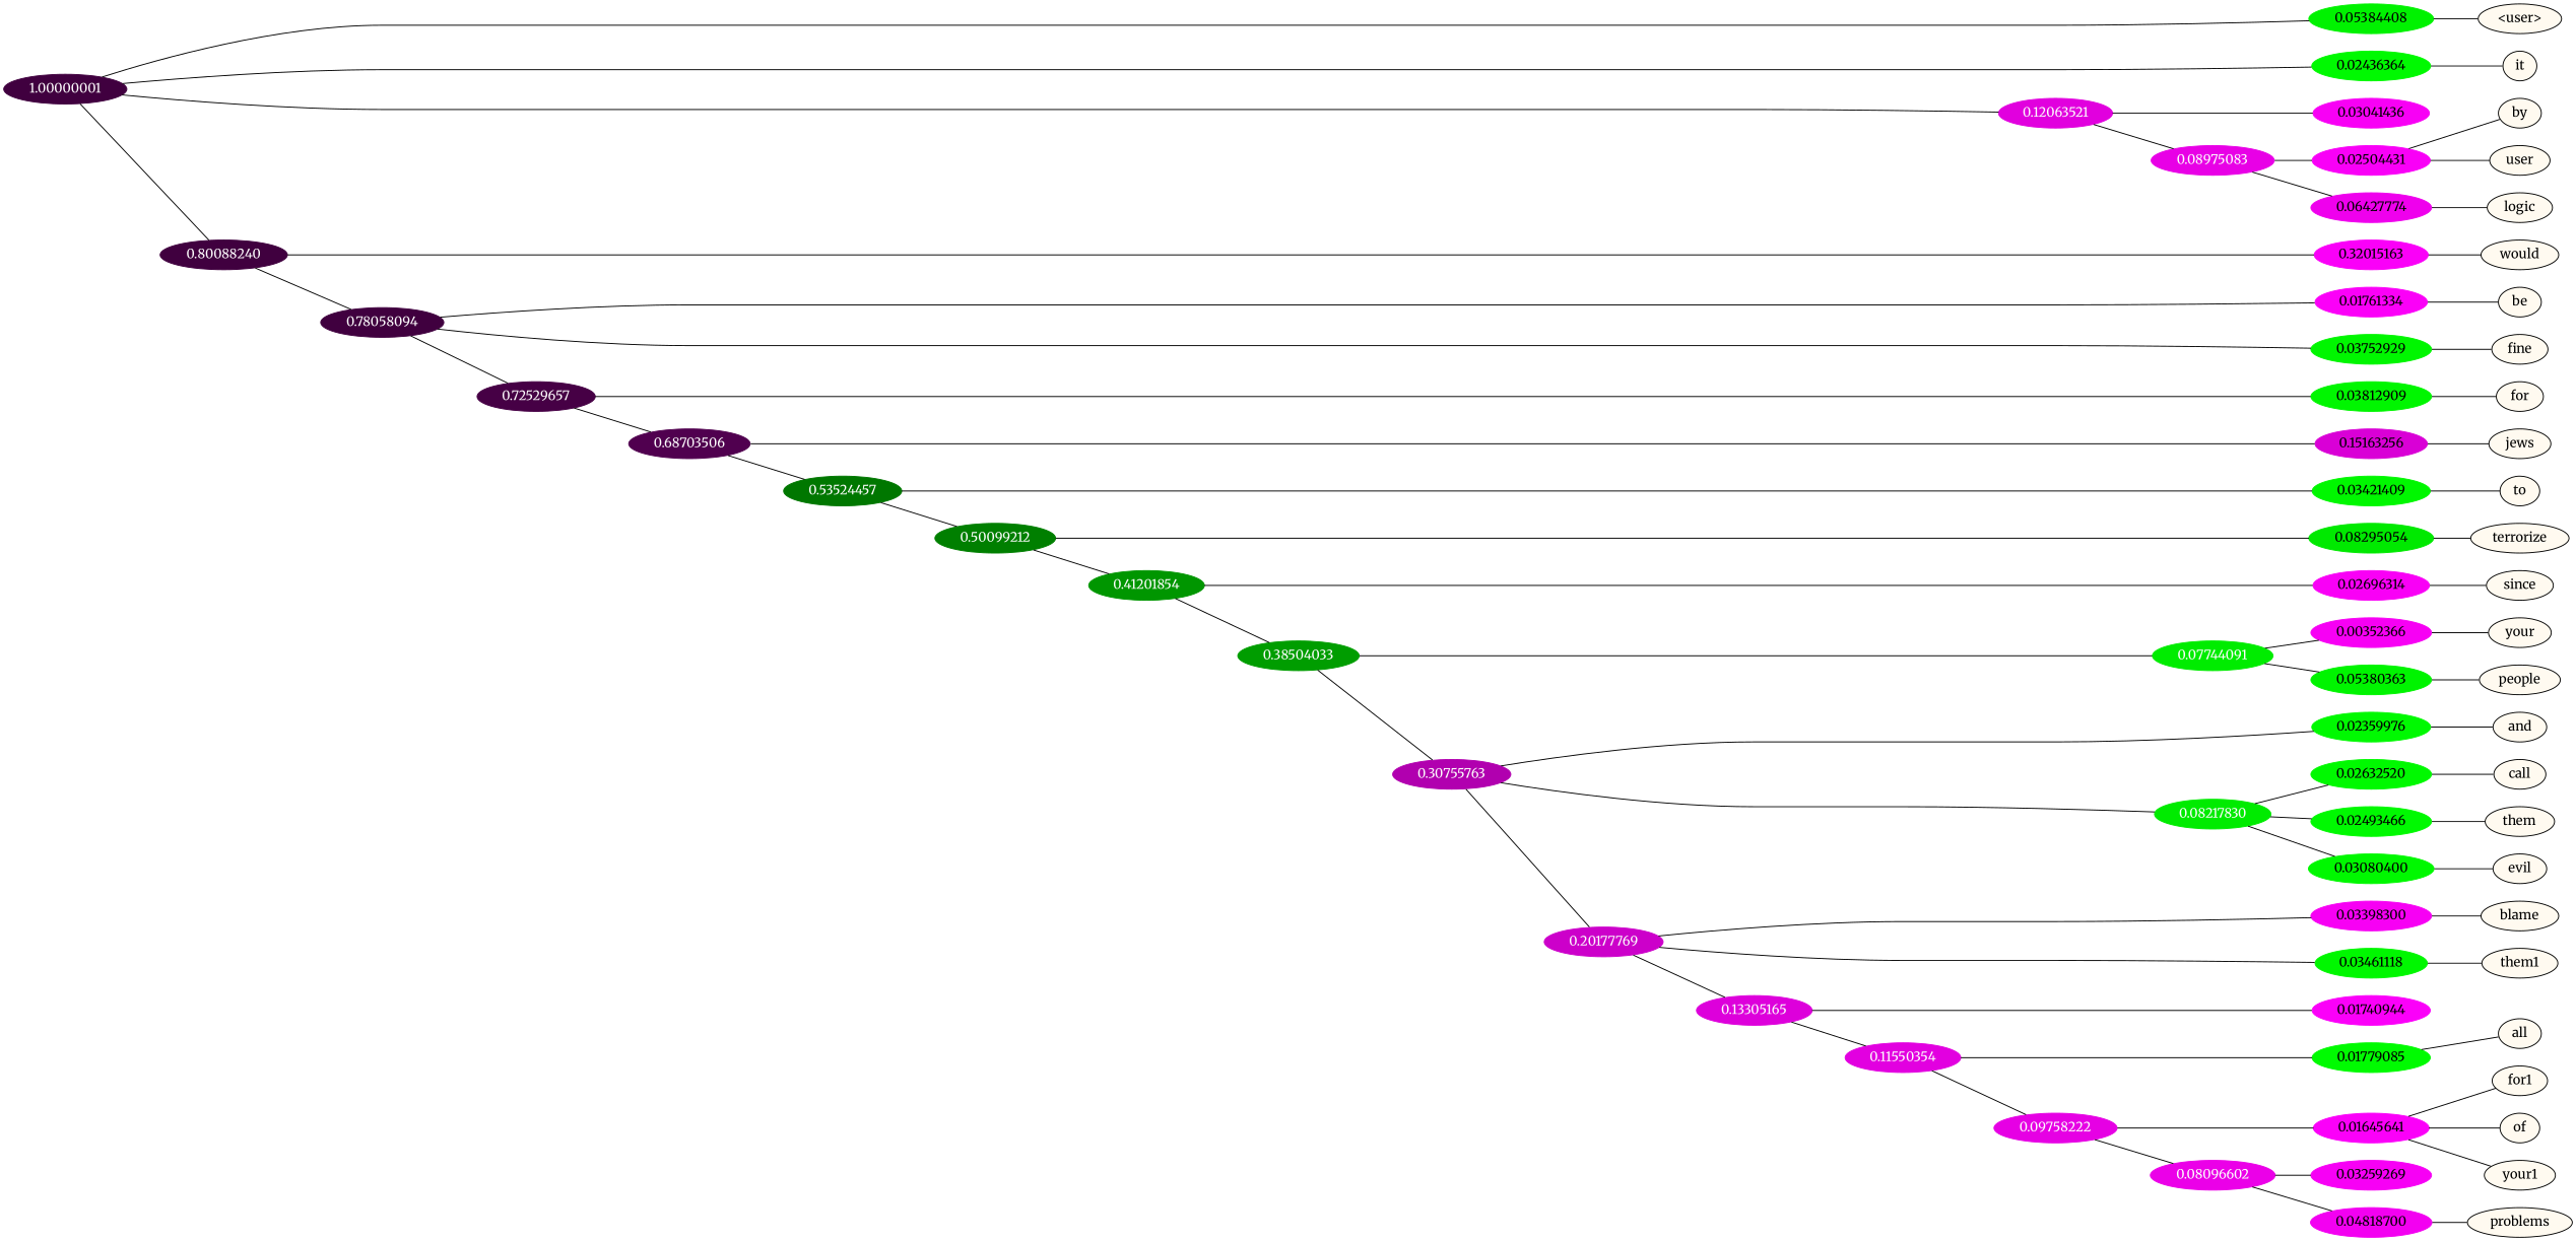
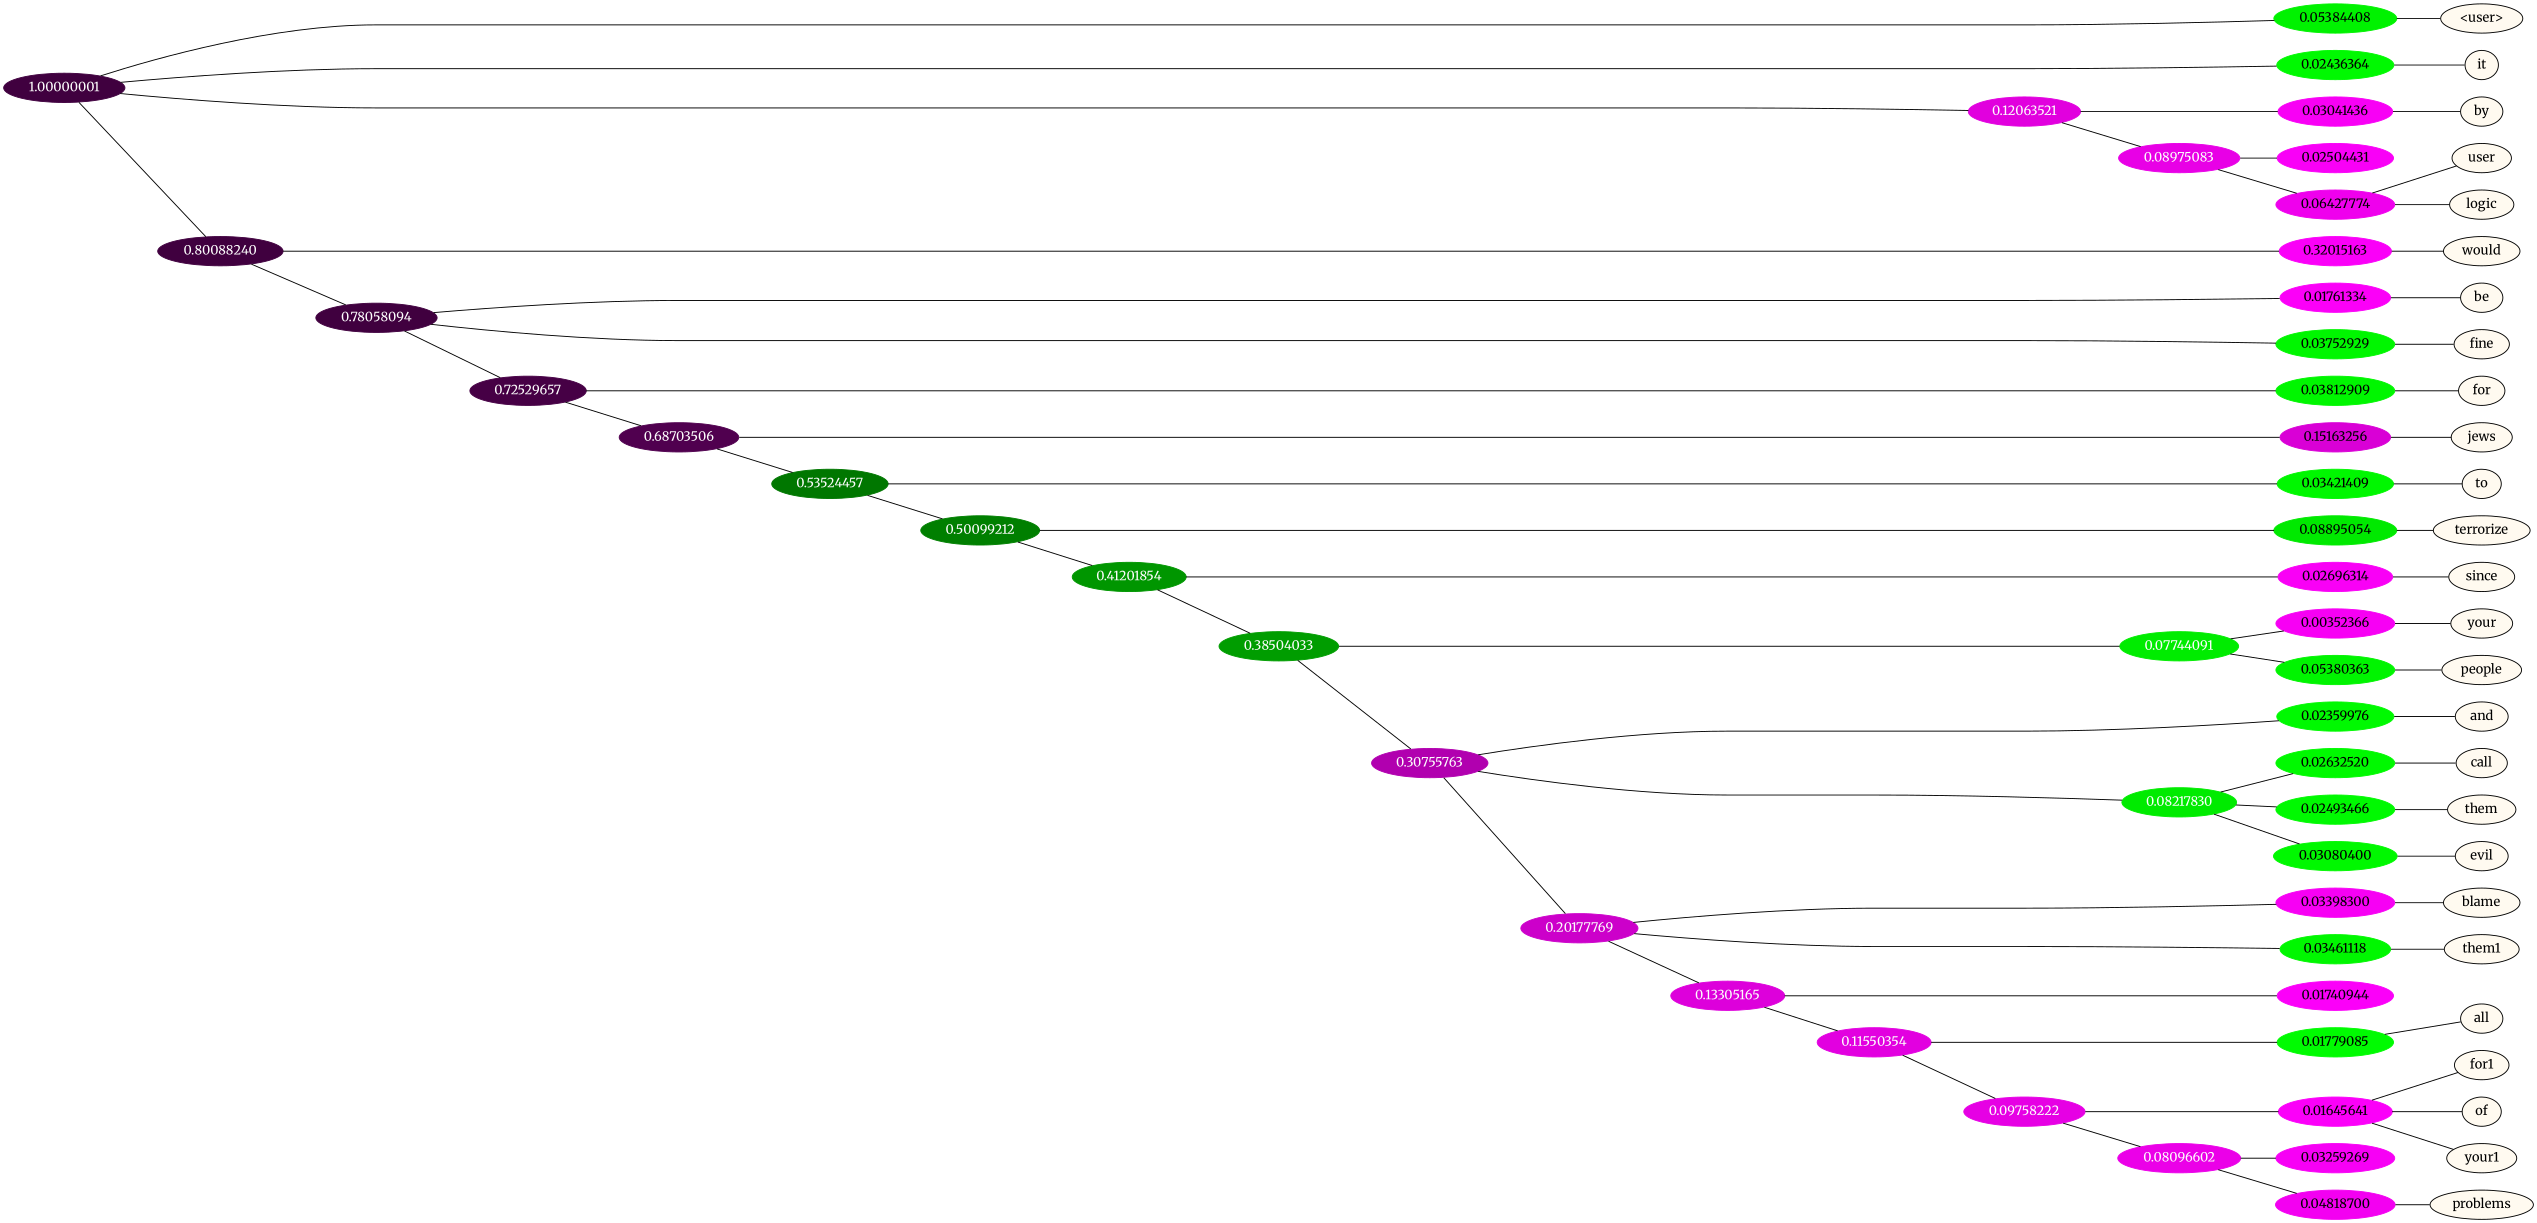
  graph {
    fontname=Merriweather
    rankdir=LR
    node [color=black fontname=Merriweather format=png nodesep=0.001 ordering=out overlap_scaling=0.01 ranksep=0.001 style=filled]
    edge [fontname=Merriweather]
    n1 [fillcolor=floralwhite height=0.15 label="\<user\>" style="filled,solid" width=0.15]
    n2 [fillcolor=floralwhite height=0.15 label=by style="filled,solid" width=0.15]
    n3 [fillcolor=floralwhite height=0.15 label=user style="filled,solid" width=0.15]
    n4 [fillcolor=floralwhite height=0.15 label=logic style="filled,solid" width=0.15]
    n5 [fillcolor=floralwhite height=0.15 label=it style="filled,solid" width=0.15]
    n6 [fillcolor=floralwhite height=0.15 label=would style="filled,solid" width=0.15]
    n7 [fillcolor=floralwhite height=0.15 label=be style="filled,solid" width=0.15]
    n8 [fillcolor=floralwhite height=0.15 label=fine style="filled,solid" width=0.15]
    n9 [fillcolor=floralwhite height=0.15 label=for style="filled,solid" width=0.15]
    n10 [fillcolor=floralwhite height=0.15 label=jews style="filled,solid" width=0.15]
    n11 [fillcolor=floralwhite height=0.15 label=to style="filled,solid" width=0.15]
    n12 [fillcolor=floralwhite height=0.15 label=terrorize style="filled,solid" width=0.15]
    n13 [fillcolor=floralwhite height=0.15 label=since style="filled,solid" width=0.15]
    n14 [fillcolor=floralwhite height=0.15 label=your style="filled,solid" width=0.15]
    n15 [fillcolor=floralwhite height=0.15 label=people style="filled,solid" width=0.15]
    n16 [fillcolor=floralwhite height=0.15 label=call style="filled,solid" width=0.15]
    n17 [fillcolor=floralwhite height=0.15 label=them style="filled,solid" width=0.15]
    n18 [fillcolor=floralwhite height=0.15 label=evil style="filled,solid" width=0.15]
    n19 [fillcolor=floralwhite height=0.15 label=and style="filled,solid" width=0.15]
    n20 [fillcolor=floralwhite height=0.15 label=blame style="filled,solid" width=0.15]
    n21 [fillcolor=floralwhite height=0.15 label=them1 style="filled,solid" width=0.15]
    n22 [fillcolor=floralwhite height=0.15 label=for1 style="filled,solid" width=0.15]
    n23 [fillcolor=floralwhite height=0.15 label=all style="filled,solid" width=0.15]
    n24 [fillcolor=floralwhite height=0.15 label=of style="filled,solid" width=0.15]
    n25 [fillcolor=floralwhite height=0.15 label=your1 style="filled,solid" width=0.15]
    n26 [fillcolor=floralwhite height=0.15 label=problems style="filled,solid" width=0.15]
    n27 [color="0.334 1.000 0.946" fontcolor=black height=0.15 label=0.05384408 width=0.15]
    n28 [color="0.835 1.000 0.970" fontcolor=black height=0.15 label=0.03041436 width=0.15]
    n29 [color="0.835 1.000 0.975" fontcolor=black height=0.15 label=0.02504431 width=0.15]
    n30 [color="0.835 1.000 0.936" fontcolor=black height=0.15 label=0.06427774 width=0.15]
    n31 [color="0.334 1.000 0.976" fontcolor=black height=0.15 label=0.02436364 width=0.15]
    n32 [color="0.835 1.000 0.980" fontcolor=black height=0.15 label=0.32015163 width=0.15]
    n33 [color="0.835 1.000 0.982" fontcolor=black height=0.15 label=0.01761334 width=0.15]
    n34 [color="0.334 1.000 0.962" fontcolor=black height=0.15 label=0.03752929 width=0.15]
    n35 [color="0.334 1.000 0.962" fontcolor=black height=0.15 label=0.03812909 width=0.15]
    n36 [color="0.835 1.000 0.848" fontcolor=black height=0.15 label=0.15163256 width=0.15]
    n37 [color="0.334 1.000 0.966" fontcolor=black height=0.15 label=0.03421409 width=0.15]
-   n38 [color="0.334 1.000 0.911" fontcolor=black height=0.15 label=0.08295054 width=0.15]
+   n38 [color="0.334 1.000 0.911" fontcolor=black height=0.15 label=0.08895054 width=0.15]
    n39 [color="0.835 1.000 0.973" fontcolor=black height=0.15 label=0.02696314 width=0.15]
    n40 [color="0.835 1.000 0.966" fontcolor=black height=0.15 label=0.00352366 width=0.15]
    n41 [color="0.334 1.000 0.956" fontcolor=black height=0.15 label=0.05380363 width=0.15]
    n42 [color="0.334 1.000 0.974" fontcolor=black height=0.15 label=0.02632520 width=0.15]
    n43 [color="0.334 1.000 0.975" fontcolor=black height=0.15 label=0.02493466 width=0.15]
    n44 [color="0.334 1.000 0.969" fontcolor=black height=0.15 label=0.03080400 width=0.15]
    n45 [color="0.334 1.000 0.976" fontcolor=black height=0.15 label=0.02359976 width=0.15]
    n46 [color="0.835 1.000 0.966" fontcolor=black height=0.15 label=0.03398300 width=0.15]
    n47 [color="0.334 1.000 0.965" fontcolor=black height=0.15 label=0.03461118 width=0.15]
    n48 [color="0.835 1.000 0.983" fontcolor=black height=0.15 label=0.01740944 width=0.15]
    n49 [color="0.334 1.000 0.982" fontcolor=black height=0.15 label=0.01779085 width=0.15]
    n50 [color="0.835 1.000 0.984" fontcolor=black height=0.15 label=0.01645641 width=0.15]
    n51 [color="0.835 1.000 0.967" fontcolor=black height=0.15 label=0.03259269 width=0.15]
    n52 [color="0.835 1.000 0.952" fontcolor=black height=0.15 label=0.04818700 width=0.15]
    n53 [color="0.835 1.000 0.250" fontcolor=grey99 height=0.15 label=1.00000001 width=0.15]
    n54 [color="0.835 1.000 0.879" fontcolor=grey99 height=0.15 label=0.12063521 width=0.15]
    n55 [color="0.835 1.000 0.250" fontcolor=grey99 height=0.15 label=0.80088240 width=0.15]
    n56 [color="0.835 1.000 0.910" fontcolor=grey99 height=0.15 label=0.08975083 width=0.15]
    n57 [color="0.835 1.000 0.250" fontcolor=grey99 height=0.15 label=0.78058094 width=0.15]
    n58 [color="0.835 1.000 0.275" fontcolor=grey99 height=0.15 label=0.72529657 width=0.15]
    n59 [color="0.835 1.000 0.313" fontcolor=grey99 height=0.15 label=0.68703506 width=0.15]
    n60 [color="0.334 1.000 0.465" fontcolor=grey99 height=0.15 label=0.53524457 width=0.15]
    n61 [color="0.334 1.000 0.499" fontcolor=grey99 height=0.15 label=0.50099212 width=0.15]
    n62 [color="0.334 1.000 0.588" fontcolor=grey99 height=0.15 label=0.41201854 width=0.15]
    n63 [color="0.334 1.000 0.615" fontcolor=grey99 height=0.15 label=0.38504033 width=0.15]
    n64 [color="0.334 1.000 0.923" fontcolor=grey99 height=0.15 label=0.07744091 width=0.15]
    n65 [color="0.835 1.000 0.692" fontcolor=grey99 height=0.15 label=0.30755763 width=0.15]
    n66 [color="0.334 1.000 0.918" fontcolor=grey99 height=0.15 label=0.08217830 width=0.15]
    n67 [color="0.835 1.000 0.798" fontcolor=grey99 height=0.15 label=0.20177769 width=0.15]
    n68 [color="0.835 1.000 0.867" fontcolor=grey99 height=0.15 label=0.13305165 width=0.15]
    n69 [color="0.835 1.000 0.884" fontcolor=grey99 height=0.15 label=0.11550354 width=0.15]
    n70 [color="0.835 1.000 0.902" fontcolor=grey99 height=0.15 label=0.09758222 width=0.15]
    n71 [color="0.835 1.000 0.919" fontcolor=grey99 height=0.15 label=0.08096602 width=0.15]
    subgraph sub_1 {
      rank=same
      n1
      n2
      n3
      n4
      n5
      n6
      n7
      n8
      n9
      n10
      n11
      n12
      n13
      n14
      n15
      n16
      n17
      n18
      n19
      n20
      n21
      n22
      n23
      n24
      n25
      n26
    }
    subgraph sub_2 {
      rank=same
      n27
      n28
      n29
      n30
      n31
      n32
      n33
      n34
      n35
      n36
      n37
      n38
      n39
      n40
      n41
      n42
      n43
      n44
      n45
      n46
      n47
      n48
      n49
      n50
      n51
      n52
    }
    n27 -- n1
-   n29 -- n2
-   n29 -- n3
+   n28 -- n2
+   n30 -- n3
    n30 -- n4
    n31 -- n5
    n32 -- n6
    n33 -- n7
    n34 -- n8
    n35 -- n9
    n36 -- n10
    n37 -- n11
    n38 -- n12
    n39 -- n13
    n40 -- n14
    n41 -- n15
    n42 -- n16
    n43 -- n17
    n44 -- n18
    n45 -- n19
    n46 -- n20
    n47 -- n21
    n49 -- n23
    n50 -- n22
    n50 -- n24
    n50 -- n25
    n52 -- n26
    n53 -- n27
    n53 -- n31
    n53 -- n54
    n53 -- n55
    n54 -- n28
    n54 -- n56
    n55 -- n32
    n55 -- n57
    n56 -- n29
    n56 -- n30
    n57 -- n33
    n57 -- n34
    n57 -- n58
    n58 -- n35
    n58 -- n59
    n59 -- n36
    n59 -- n60
    n60 -- n37
    n60 -- n61
    n61 -- n38
    n61 -- n62
    n62 -- n39
    n62 -- n63
    n63 -- n64
    n63 -- n65
    n64 -- n40
    n64 -- n41
    n65 -- n45
    n65 -- n66
    n65 -- n67
    n66 -- n42
    n66 -- n43
    n66 -- n44
    n67 -- n46
    n67 -- n47
    n67 -- n68
    n68 -- n48
    n68 -- n69
    n69 -- n49
    n69 -- n70
    n70 -- n50
    n70 -- n71
    n71 -- n51
    n71 -- n52
  }
